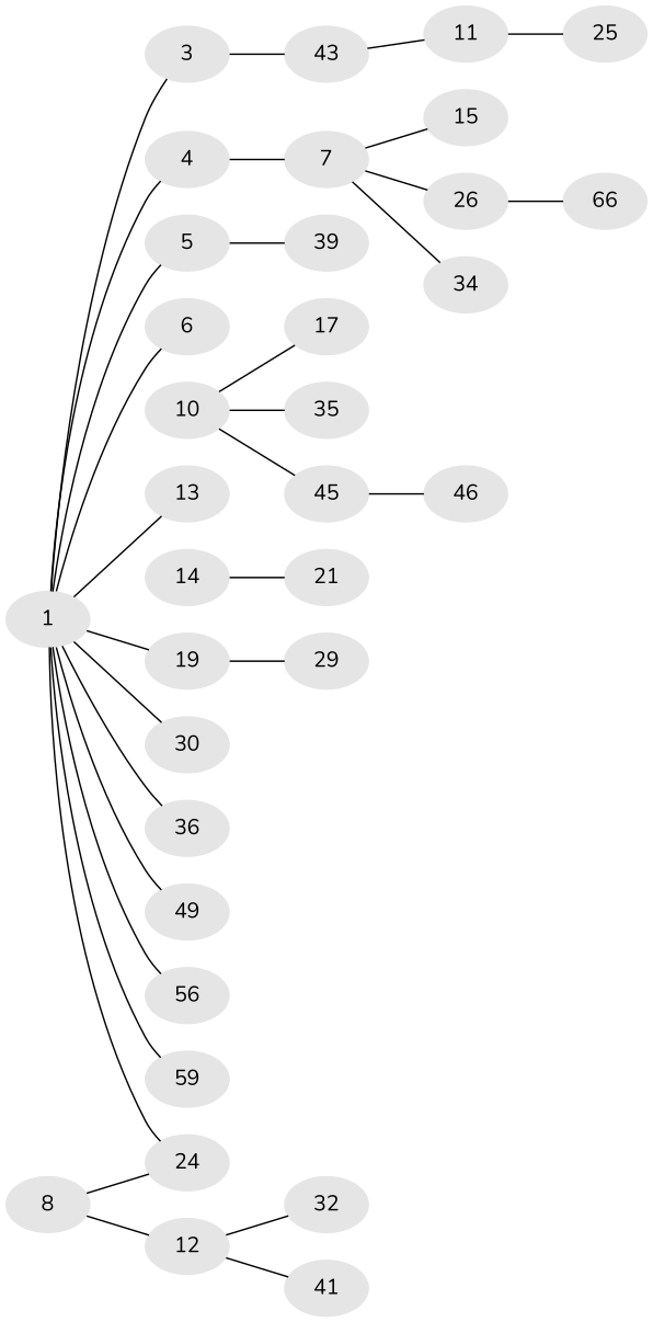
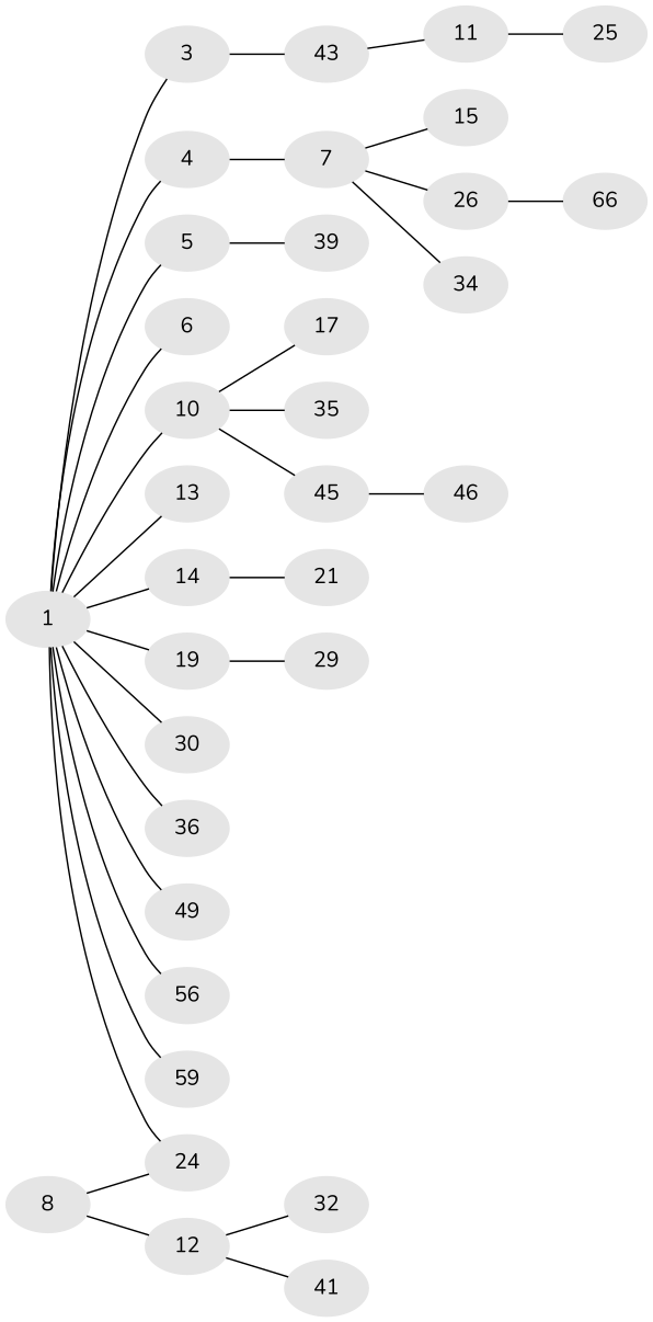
  graph {
    fontname=Nunito
    rankdir=LR
    node [color=gray90 fontname=Nunito style=filled]
    edge [fontname=Nunito]
    1 [super="+2"]
    3
    4
    5 [super="+27+50"]
    6 [super="+65+60+51"]
    10 [super="+18"]
    13 [super="+55+34+28+40"]
    14 [super="+20"]
    19 [super="+35+67"]
    30 [super="+42"]
    36 [super="+37"]
    49
    56
    59
    24
    43
    7 [super="+9+23"]
    39
    12 [super="+16+22"]
    8
    17 [super="+48"]
    n22 [label=35]
    45
    21
    29 [super="+62"]
    11
    25
    15 [super="+58+64"]
    26 [super="+44+54"]
    n30 [label=34]
    66
    32
    41 [super="+53"]
    46 [super="+68"]
    1 -- 3
    1 -- 4
    1 -- 5
    1 -- 6
+   1 -- 10
    1 -- 13
+   1 -- 14
    1 -- 19
    1 -- 30
    1 -- 36
    1 -- 49
    1 -- 56
    1 -- 59
    1 -- 24
    3 -- 43
    4 -- 7
    5 -- 39
    10 -- 17
    10 -- n22
    10 -- 45
    14 -- 21
    19 -- 29
    43 -- 11
    7 -- 15
    7 -- 26
    7 -- n30
    12 -- 32
    12 -- 41
    8 -- 24
    8 -- 12
    45 -- 46
    11 -- 25
    26 -- 66
  }
